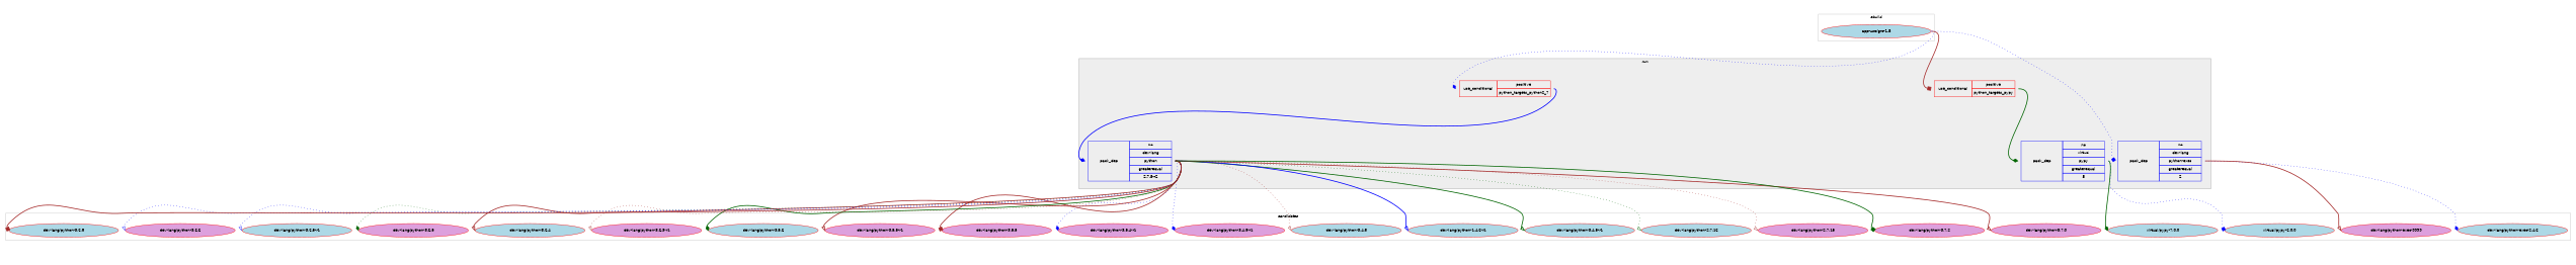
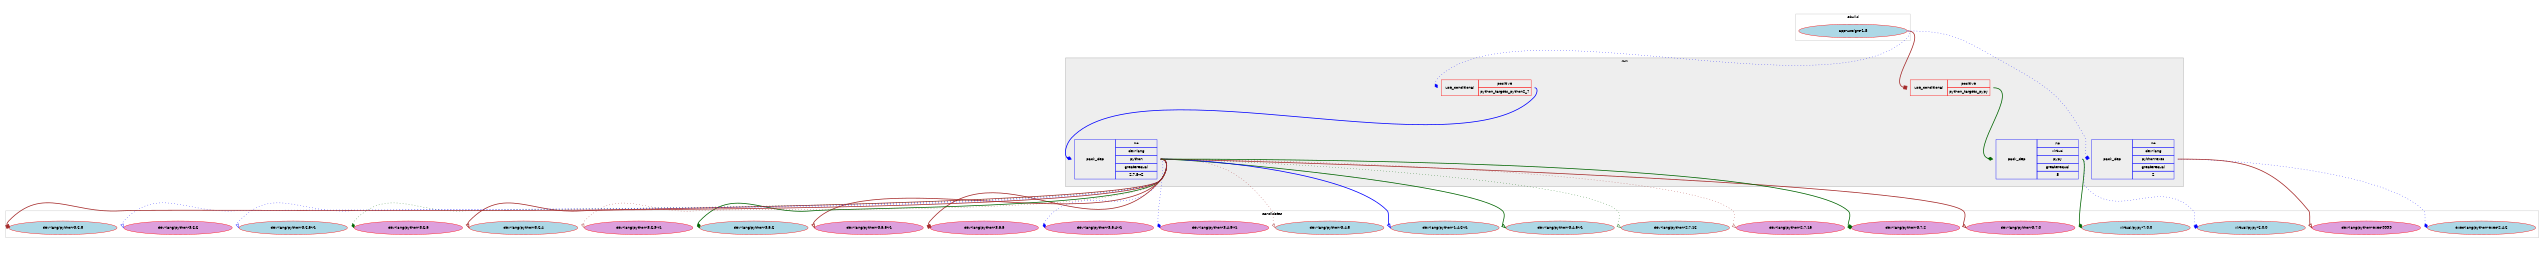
  digraph {
    compound=true
    concentrate=true
    fontname=Helvetica
    fontsize=10
    newrank=true
    rankdir=TB
    ranksep=1.5
    node [color=red fillcolor=lightblue fontname=Helvetica fontsize=10 style=filled]
    edge [arrowhead=onormal color=brown headport=w style=bold tailport=e weight=100]
    n1 [label="app-use/grc-1.5" width=4]
    n2 [color=blue label=<<TABLE BORDER="0" CELLBORDER="1" CELLSPACING="0" CELLPADDING="4" WIDTH="220"><TR><TD ROWSPAN="6" CELLPADDING="30">pack_dep</TD></TR><TR><TD WIDTH="110">no</TD></TR><TR><TD>virtual</TD></TR><TR><TD>pypy</TD></TR><TR><TD>greaterequal</TD></TR><TR><TD>5</TD></TR></TABLE>> shape=none fillcolor="" style=""]
    n3 [label=<<TABLE BORDER="0" CELLBORDER="1" CELLSPACING="0" CELLPADDING="4"><TR><TD ROWSPAN="3" CELLPADDING="10">use_conditional</TD></TR><TR><TD>positive</TD></TR><TR><TD>python_targets_pypy</TD></TR></TABLE>> shape=none fillcolor="" style=""]
    n4 [color=blue label=<<TABLE BORDER="0" CELLBORDER="1" CELLSPACING="0" CELLPADDING="4" WIDTH="220"><TR><TD ROWSPAN="6" CELLPADDING="30">pack_dep</TD></TR><TR><TD WIDTH="110">no</TD></TR><TR><TD>dev-lang</TD></TR><TR><TD>python</TD></TR><TR><TD>greaterequal</TD></TR><TR><TD>2.7.5-r2</TD></TR></TABLE>> shape=none fillcolor="" style=""]
    n5 [label=<<TABLE BORDER="0" CELLBORDER="1" CELLSPACING="0" CELLPADDING="4"><TR><TD ROWSPAN="3" CELLPADDING="10">use_conditional</TD></TR><TR><TD>positive</TD></TR><TR><TD>python_targets_python2_7</TD></TR></TABLE>> shape=none fillcolor="" style=""]
    n6 [color=blue label=<<TABLE BORDER="0" CELLBORDER="1" CELLSPACING="0" CELLPADDING="4" WIDTH="220"><TR><TD ROWSPAN="6" CELLPADDING="30">pack_dep</TD></TR><TR><TD WIDTH="110">no</TD></TR><TR><TD>dev-lang</TD></TR><TR><TD>python-exec</TD></TR><TR><TD>greaterequal</TD></TR><TR><TD>2</TD></TR></TABLE>> shape=none fillcolor="" style=""]
    n7 [label="virtual/pypy-6.0.0" width=4]
    n8 [label="virtual/pypy-7.0.0" width=4]
    n9 [fillcolor=plum label="dev-lang/python-2.7.15" width=4]
    n10 [label="dev-lang/python-2.7.16" width=4]
    n11 [label="dev-lang/python-3.4.5-r1" width=4]
    n12 [label="dev-lang/python-1.4.6-r1" width=4]
    n13 [label="dev-lang/python-3.4.8" width=4]
    n14 [fillcolor=plum label="dev-lang/python-3.4.8-r1" width=4]
    n15 [fillcolor=plum label="dev-lang/python-3.5.4-r1" width=4]
    n16 [fillcolor=plum label="dev-lang/python-3.5.5" width=4]
    n17 [fillcolor=plum label="dev-lang/python-3.5.5-r1" width=4]
    n18 [label="dev-lang/python-3.5.6" width=4]
    n19 [fillcolor=plum label="dev-lang/python-3.6.3-r1" width=4]
    n20 [label="dev-lang/python-3.6.4" width=4]
    n21 [fillcolor=plum label="dev-lang/python-3.6.5" width=4]
    n22 [label="dev-lang/python-3.6.5-r1" width=4]
    n23 [fillcolor=plum label="dev-lang/python-3.6.6" width=4]
    n24 [label="dev-lang/python-3.6.8" width=4]
    n25 [fillcolor=plum label="dev-lang/python-3.7.0" width=4]
    n26 [fillcolor=plum label="dev-lang/python-3.7.2" width=4]
-   n27 [label="dev-lang/python-exec-2.4.6" width=4]
+   n27 [label="exec-lang/python-exec-2.4.6" width=4]
    n28 [fillcolor=plum label="dev-lang/python-exec-9999" width=4]
    subgraph cluster_1 {
      color=gray
      label=<<i>ebuild</i>>
      rank=same
      n1
    }
    subgraph cluster_2 {
      color=gray
      label=<<i>dependencies</i>>
      subgraph cluster_3 {
        color=gray
        fillcolor="#eeeeee"
        label=<<i>compile</i>>
        style=filled
      }
      subgraph cluster_4 {
        color=gray
        fillcolor="#eeeeee"
        label=<<i>compile and run</i>>
        style=filled
        subgraph sub_5 {
          color=gray
          fillcolor="#eeeeee"
          label=<<i>compile and run</i>>
          style=filled
          n5
          subgraph sub_6 {
            color=gray
            fillcolor="#eeeeee"
            label=<<i>compile and run</i>>
            style=filled
            n4
          }
        }
        subgraph sub_7 {
          color=gray
          fillcolor="#eeeeee"
          label=<<i>compile and run</i>>
          style=filled
          n3
          subgraph sub_8 {
            color=gray
            fillcolor="#eeeeee"
            label=<<i>compile and run</i>>
            style=filled
            n2
          }
        }
        subgraph sub_9 {
          color=gray
          fillcolor="#eeeeee"
          label=<<i>compile and run</i>>
          style=filled
          n6
        }
      }
      subgraph cluster_10 {
        color=gray
        fillcolor="#eeeeee"
        label=<<i>run</i>>
        style=filled
      }
    }
    subgraph cluster_11 {
      color=gray
      label=<<i>candidates</i>>
      rank=same
      subgraph sub_12 {
        color=black
        label=<<i>candidates</i>>
        nodesep=1
        rank=same
        n7
        n8
      }
      subgraph sub_13 {
        color=black
        label=<<i>candidates</i>>
        nodesep=1
        rank=same
        n9
        n10
        n11
        n12
        n13
        n14
        n15
        n16
        n17
        n18
        n19
        n20
        n21
        n22
        n23
        n24
        n25
        n26
      }
      subgraph sub_14 {
        color=black
        label=<<i>candidates</i>>
        nodesep=1
        rank=same
        n27
        n28
      }
    }
    n1 -> n3 [arrowhead=box weight=20]
    n1 -> n5 [arrowhead=diamond color=blue style=dotted weight=20]
    n1 -> n6 [arrowhead=box color=blue style=dotted weight=20]
    n2 -> n7 [arrowhead=box color=blue style=dotted]
    n2 -> n8 [arrowhead=diamond color=darkgreen]
    n3 -> n2 [arrowhead=diamond color=darkgreen weight=20]
    n4 -> n9 [style=dotted]
    n4 -> n10 [color=darkgreen style=dotted]
    n4 -> n11 [color=darkgreen]
    n4 -> n12 [color=blue]
    n4 -> n13 [style=dotted]
    n4 -> n14 [arrowhead=diamond color=blue style=dotted]
    n4 -> n15 [arrowhead=diamond color=blue style=dotted]
    n4 -> n16 [arrowhead=box]
    n4 -> n17
    n4 -> n18 [arrowhead=diamond color=darkgreen]
    n4 -> n19 [style=dotted]
    n4 -> n20
    n4 -> n21 [arrowhead=diamond color=darkgreen style=dotted]
    n4 -> n22 [color=blue style=dotted]
    n4 -> n23 [color=blue style=dotted]
    n4 -> n24 [arrowhead=box]
    n4 -> n25
    n4 -> n26 [arrowhead=box color=darkgreen]
    n5 -> n4 [arrowhead=diamond color=blue weight=20]
    n6 -> n27 [arrowhead=diamond color=blue style=dotted]
    n6 -> n28
  }
